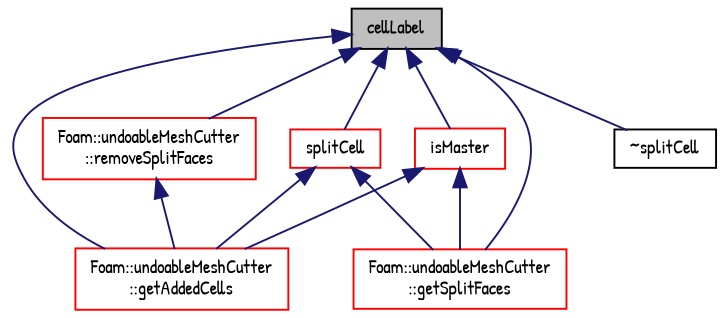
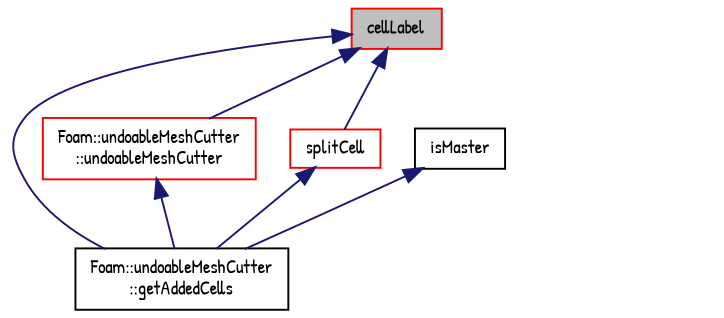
  digraph {
    fontname="Patrick Hand"
    rankdir=TB
    node [color=red fontname="Patrick Hand" fontsize=10 shape=record]
    edge [color=midnightblue dir=back fontname="Patrick Hand" fontsize=10 labelfontname=FreeSans labelfontsize=10 style=solid]
-   n1 [color=black fillcolor=grey75 fontcolor=black height=0.2 label=cellLabel style=filled width=0.4]
-   n2 [height=0.2 label="Foam::undoableMeshCutter\l::getAddedCells" width=0.4]
+   n1 [fillcolor=grey75 fontcolor=black height=0.2 label=cellLabel style=filled width=0.4]
+   n2 [color=black height=0.2 label="Foam::undoableMeshCutter\l::getAddedCells" width=0.4]
    n3 [height=0.2 label=splitCell width=0.4]
-   n4 [height=0.2 label="Foam::undoableMeshCutter\l::getSplitFaces" width=0.4]
-   n5 [height=0.2 label=isMaster width=0.4]
-   n6 [height=0.2 label="Foam::undoableMeshCutter\l::removeSplitFaces" width=0.4]
-   n7 [color=black height=0.2 label="~splitCell" width=0.4]
+   n5 [color=black height=0.2 label=isMaster width=0.4]
+   n6 [height=0.2 label="Foam::undoableMeshCutter\l::undoableMeshCutter" width=0.4]
    n1 -> n2
    n1 -> n3
-   n1 -> n4
-   n1 -> n5
    n1 -> n6
-   n1 -> n7
    n3 -> n2
-   n3 -> n4
    n5 -> n2
-   n5 -> n4
    n6 -> n2
  }
